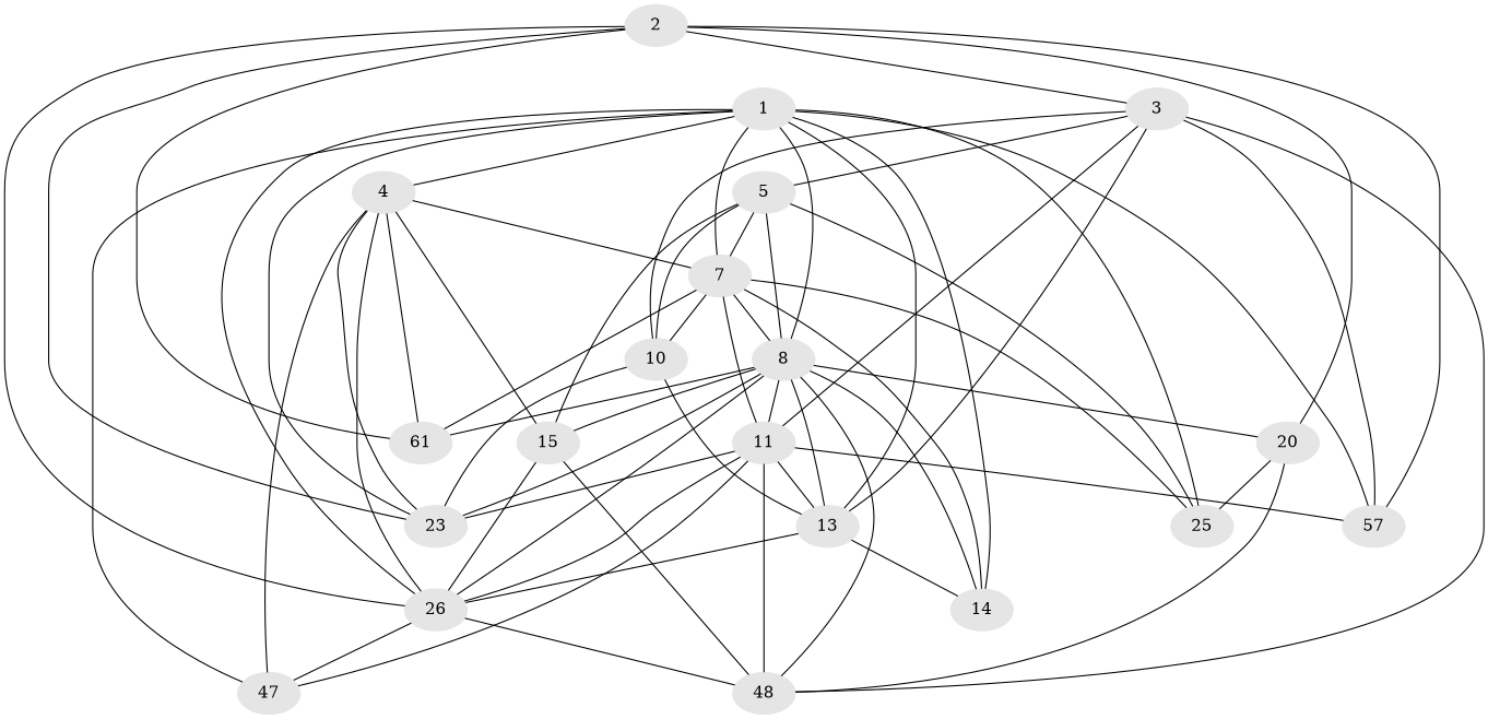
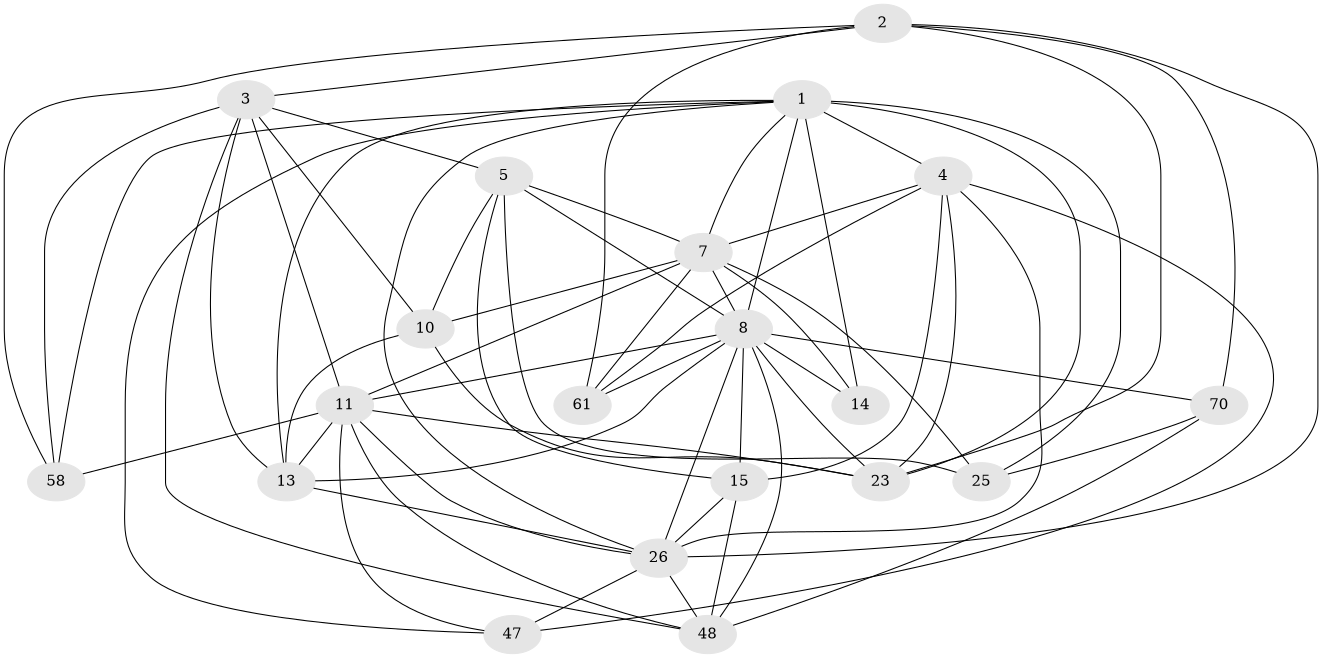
  graph {
    node [color=gray90 style=filled]
    1 [super="+19+50+41+28"]
    4 [super="+35+39+16"]
    7 [super="+17+43+51"]
    8 [super="+54+9+12"]
    13 [super="+55+32"]
    14
    n7 [label=23 super="+46"]
    25 [super="+53"]
    26 [super="+42+36+31"]
    47 [super="+57"]
-   58 [label=57]
+   58
    61
    15 [super="+45"]
    11 [super="+34+22+23"]
    10 [super="+60"]
-   20
+   20 [label=70]
    48 [super="+52+63+56"]
    2 [super="+18+27"]
    3 [super="+6+64"]
    5
    1 -- 4 [weight=3]
    1 -- 7
    1 -- 8
    1 -- 13 [weight=2]
    1 -- 14
    1 -- n7
    1 -- 25 [weight=2]
    1 -- 26
    1 -- 47
    1 -- 58
    4 -- 7
    4 -- n7
    4 -- 26 [weight=3]
    4 -- 47 [weight=2]
    4 -- 61
    4 -- 15
    7 -- 8 [weight=2]
    7 -- 14
    7 -- 25 [weight=2]
    7 -- 61
    7 -- 11
    7 -- 10 [weight=2]
    8 -- 13
    8 -- 14
    8 -- n7
    8 -- 26
    8 -- 61
    8 -- 15
    8 -- 11
    8 -- 20
    8 -- 48
-   13 -- 14
    13 -- 26
    26 -- 47
    26 -- 48
    15 -- 26
    15 -- 48 [weight=2]
    11 -- 13
    11 -- n7
    11 -- 26 [weight=2]
    11 -- 47 [weight=2]
    11 -- 58
    11 -- 48 [weight=2]
    10 -- 13
    10 -- n7
    20 -- 25
    20 -- 48
    2 -- n7
    2 -- 26
    2 -- 58
    2 -- 61
    2 -- 20
    2 -- 3
    3 -- 13
    3 -- 58
    3 -- 11
    3 -- 10
    3 -- 48
    3 -- 5
    5 -- 7
    5 -- 8
    5 -- 25
    5 -- 15
    5 -- 10
  }
